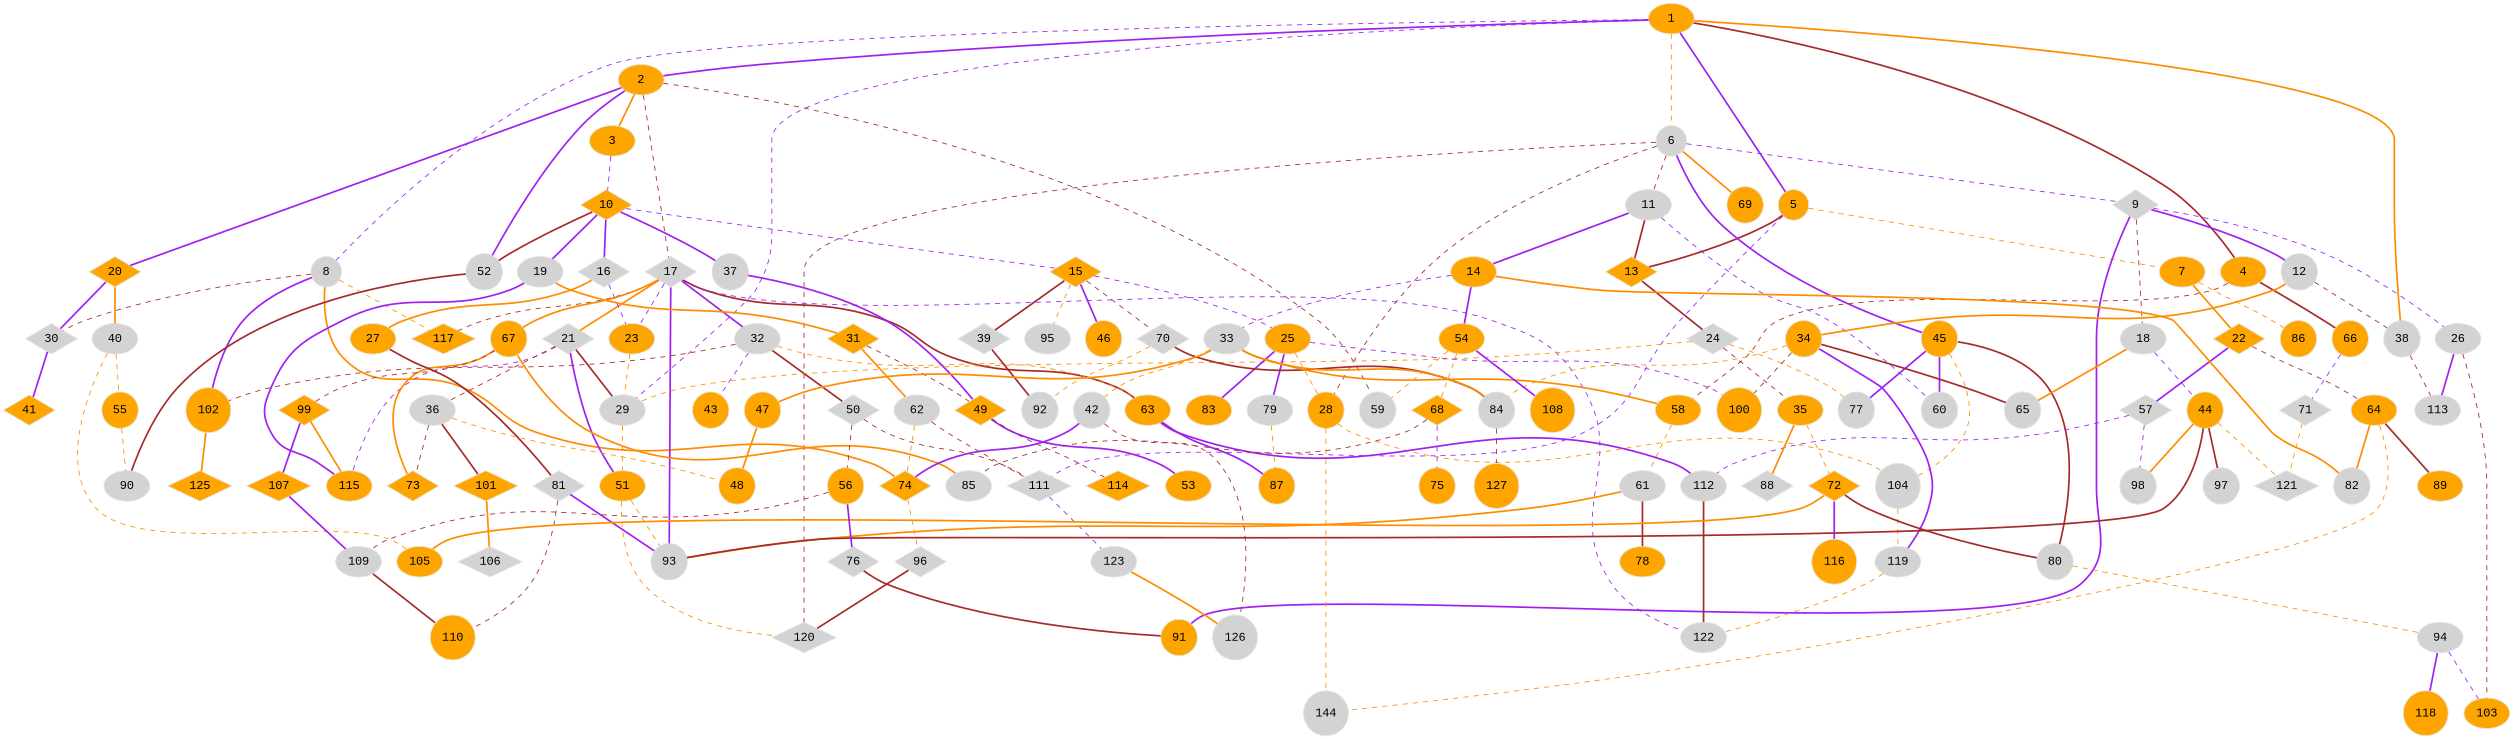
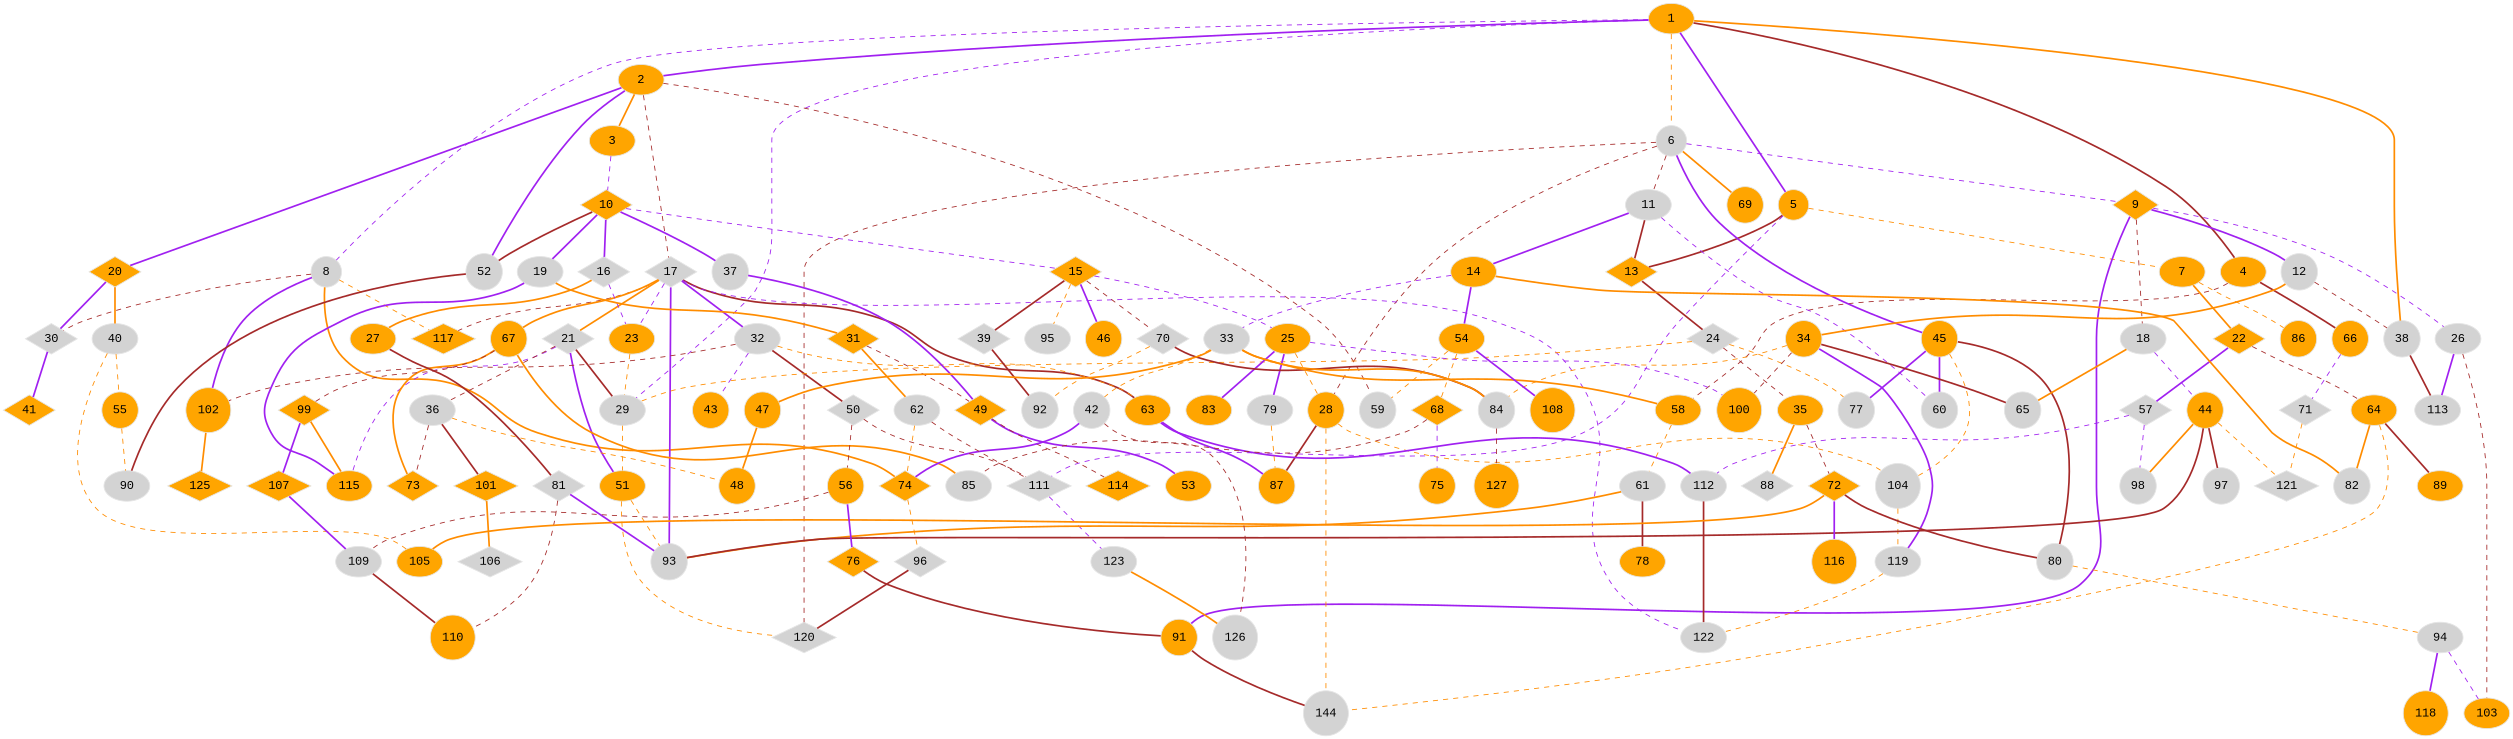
  graph {
    fontname="Liberation Mono"
    node [color=gray90 fillcolor=orange fontname="Liberation Mono" shape=circle style=filled]
    edge [color=darkorange fontname="Liberation Mono" style=bold]
    1 [shape=ellipse]
    2 [shape=ellipse]
    4 [shape=ellipse]
    5
    6 [fillcolor=lightgrey]
    8 [fillcolor=lightgrey]
    29 [fillcolor=lightgrey shape=ellipse]
    38 [fillcolor=lightgrey]
    3 [shape=ellipse]
    17 [fillcolor=lightgrey shape=diamond]
    20 [shape=diamond]
    52 [fillcolor=lightgrey]
    59 [fillcolor=lightgrey]
    58 [shape=ellipse]
    66
    7 [shape=ellipse]
    13 [shape=diamond]
    111 [fillcolor=lightgrey shape=diamond]
-   9 [fillcolor=lightgrey shape=diamond]
+   9 [shape=diamond]
    11 [fillcolor=lightgrey shape=ellipse]
    28
    45
    69
    120 [fillcolor=lightgrey shape=diamond]
    30 [fillcolor=lightgrey shape=diamond]
    74 [shape=diamond]
    102
    117 [shape=diamond]
    51 [shape=ellipse]
    113 [fillcolor=lightgrey shape=ellipse]
    10 [shape=diamond]
    23 [shape=ellipse]
    21 [fillcolor=lightgrey shape=diamond]
    32 [fillcolor=lightgrey shape=ellipse]
    63 [shape=ellipse]
    67
    93 [fillcolor=lightgrey]
    122 [fillcolor=lightgrey shape=ellipse]
    40 [fillcolor=lightgrey shape=ellipse]
    90 [fillcolor=lightgrey shape=ellipse]
    15 [shape=diamond]
    16 [fillcolor=lightgrey shape=diamond]
    19 [fillcolor=lightgrey shape=ellipse]
    37 [fillcolor=lightgrey]
    61 [fillcolor=lightgrey shape=ellipse]
    71 [fillcolor=lightgrey shape=diamond]
    22 [shape=diamond]
    86
    24 [fillcolor=lightgrey shape=diamond]
    123 [fillcolor=lightgrey shape=ellipse]
    12 [fillcolor=lightgrey]
    18 [fillcolor=lightgrey shape=ellipse]
    26 [fillcolor=lightgrey shape=ellipse]
    91
    14 [shape=ellipse]
    60 [fillcolor=lightgrey]
    87
    104 [fillcolor=lightgrey]
    n59 [fillcolor=lightgrey label=144]
    77 [fillcolor=lightgrey]
    80 [fillcolor=lightgrey]
    57 [fillcolor=lightgrey shape=diamond]
    64 [shape=ellipse]
    41 [shape=diamond]
    96 [fillcolor=lightgrey shape=diamond]
    125 [shape=diamond]
    34
    44
    65 [fillcolor=lightgrey]
    103 [shape=ellipse]
    25 [shape=ellipse]
    39 [fillcolor=lightgrey shape=diamond]
    46
    70 [fillcolor=lightgrey shape=diamond]
    95 [fillcolor=lightgrey shape=ellipse]
    27 [shape=ellipse]
    31 [shape=diamond]
    115 [shape=ellipse]
    49 [shape=diamond]
    33 [fillcolor=lightgrey shape=ellipse]
    54 [shape=ellipse]
    82 [fillcolor=lightgrey]
    100
    84 [fillcolor=lightgrey]
    119 [fillcolor=lightgrey shape=ellipse]
    35 [shape=ellipse]
    42 [fillcolor=lightgrey]
    47
    68 [shape=diamond]
    108
    79 [fillcolor=lightgrey shape=ellipse]
    83 [shape=ellipse]
    92 [fillcolor=lightgrey]
    81 [fillcolor=lightgrey shape=diamond]
    36 [fillcolor=lightgrey shape=ellipse]
    43
    50 [fillcolor=lightgrey shape=diamond]
    112 [fillcolor=lightgrey shape=ellipse]
    73 [shape=diamond]
    85 [fillcolor=lightgrey shape=ellipse]
    99 [shape=diamond]
    97 [fillcolor=lightgrey]
    98 [fillcolor=lightgrey]
    121 [fillcolor=lightgrey shape=diamond]
    62 [fillcolor=lightgrey shape=ellipse]
    55
    105 [shape=ellipse]
    48
    101 [shape=diamond]
    89 [shape=ellipse]
    72 [shape=diamond]
    88 [fillcolor=lightgrey shape=diamond]
    110
    53 [shape=ellipse]
    114 [shape=diamond]
    56
    126 [fillcolor=lightgrey]
    127
    116
    106 [fillcolor=lightgrey shape=diamond]
    94 [fillcolor=lightgrey shape=ellipse]
-   76 [fillcolor=lightgrey shape=diamond]
+   76 [shape=diamond]
    109 [fillcolor=lightgrey shape=ellipse]
    75
    78 [shape=ellipse]
    107 [shape=diamond]
    118
    1 -- 2 [color=purple]
    1 -- 4 [color=brown]
    1 -- 5 [color=purple]
    1 -- 6 [style=dashed]
    1 -- 8 [color=purple style=dashed]
    1 -- 29 [color=purple style=dashed]
    1 -- 38
    2 -- 3
    2 -- 17 [color=brown style=dashed]
    2 -- 20 [color=purple]
    2 -- 52 [color=purple]
    2 -- 59 [color=brown style=dashed]
    4 -- 58 [color=brown style=dashed]
    4 -- 66 [color=brown]
    5 -- 7 [style=dashed]
    5 -- 13 [color=brown]
    5 -- 111 [color=purple style=dashed]
    6 -- 9 [color=purple style=dashed]
    6 -- 11 [color=brown style=dashed]
    6 -- 28 [color=brown style=dashed]
    6 -- 45 [color=purple]
    6 -- 69
    6 -- 120 [color=brown style=dashed]
    8 -- 30 [color=brown style=dashed]
    8 -- 74
    8 -- 102 [color=purple]
    8 -- 117 [style=dashed]
    29 -- 51 [style=dashed]
-   38 -- 113 [color=brown style=dashed]
+   38 -- 113 [color=brown]
    3 -- 10 [color=purple style=dashed]
    17 -- 117 [color=brown style=dashed]
    17 -- 23 [color=purple style=dashed]
    17 -- 21
    17 -- 32 [color=purple]
    17 -- 63 [color=brown]
    17 -- 67
    17 -- 93 [color=purple]
    17 -- 122 [color=purple style=dashed]
    20 -- 30 [color=purple]
    20 -- 40
    52 -- 90 [color=brown]
    58 -- 61 [style=dashed]
    66 -- 71 [color=purple style=dashed]
    7 -- 22
    7 -- 86 [style=dashed]
    13 -- 24 [color=brown]
    111 -- 123 [color=purple style=dashed]
    9 -- 12 [color=purple]
    9 -- 18 [color=brown style=dashed]
    9 -- 26 [color=purple style=dashed]
    9 -- 91 [color=purple]
    11 -- 13 [color=brown]
    11 -- 14 [color=purple]
    11 -- 60 [color=purple style=dashed]
+   28 -- 87 [color=brown]
    28 -- 104 [style=dashed]
    28 -- n59 [style=dashed]
    45 -- 60 [color=purple]
    45 -- 104 [style=dashed]
    45 -- 77 [color=purple]
    45 -- 80 [color=brown]
    30 -- 41 [color=purple]
    74 -- 96 [style=dashed]
    102 -- 125
    51 -- 120 [style=dashed]
    51 -- 93 [style=dashed]
    10 -- 52 [color=brown]
    10 -- 15 [color=purple style=dashed]
    10 -- 16 [color=purple]
    10 -- 19 [color=purple]
    10 -- 37 [color=purple]
    23 -- 29 [style=dashed]
    21 -- 29 [color=brown]
    21 -- 51 [color=purple]
    21 -- 115 [color=purple style=dashed]
    21 -- 36 [color=brown style=dashed]
    32 -- 102 [color=brown style=dashed]
    32 -- 63 [style=dashed]
    32 -- 43 [color=purple style=dashed]
    32 -- 50 [color=brown]
    63 -- 87 [color=purple]
    63 -- 112 [color=purple]
    67 -- 73
    67 -- 85
    67 -- 99 [color=brown style=dashed]
    40 -- 55 [style=dashed]
    40 -- 105 [style=dashed]
    15 -- 25 [color=purple style=dashed]
    15 -- 39 [color=brown]
    15 -- 46 [color=purple]
    15 -- 70 [color=brown style=dashed]
    15 -- 95 [style=dashed]
    16 -- 23 [color=purple style=dashed]
    16 -- 27
    19 -- 31
    19 -- 115 [color=purple]
    37 -- 49 [color=purple]
    61 -- 93
    61 -- 78 [color=brown]
    71 -- 121 [style=dashed]
    22 -- 57 [color=purple]
    22 -- 64 [color=brown style=dashed]
    24 -- 29 [style=dashed]
    24 -- 77 [style=dashed]
    24 -- 35 [color=brown style=dashed]
    123 -- 126
    12 -- 38 [color=brown style=dashed]
    12 -- 34
    18 -- 44 [color=purple style=dashed]
    18 -- 65
    26 -- 113 [color=purple]
    26 -- 103 [color=brown style=dashed]
+   91 -- n59 [color=brown]
    14 -- 33 [color=purple style=dashed]
    14 -- 54 [color=purple]
    14 -- 82
    104 -- 119 [style=dashed]
    80 -- 94 [style=dashed]
    57 -- 112 [color=purple style=dashed]
    57 -- 98 [color=purple style=dashed]
    64 -- n59 [style=dashed]
    64 -- 82
    64 -- 89 [color=brown]
    96 -- 120 [color=brown]
    34 -- 65 [color=brown]
    34 -- 100 [color=brown style=dashed]
    34 -- 84 [style=dashed]
    34 -- 119 [color=purple]
    44 -- 93 [color=brown]
    44 -- 97 [color=brown]
    44 -- 98
    44 -- 121 [style=dashed]
    25 -- 28 [style=dashed]
    25 -- 100 [color=purple style=dashed]
    25 -- 79 [color=purple]
    25 -- 83 [color=purple]
    39 -- 92 [color=brown]
    70 -- 84 [color=brown]
    70 -- 92 [style=dashed]
    27 -- 81 [color=brown]
    31 -- 49 [color=brown style=dashed]
    31 -- 62
    49 -- 53 [color=purple]
    49 -- 114 [color=brown style=dashed]
    33 -- 58
    33 -- 84
    33 -- 42 [style=dashed]
    33 -- 47
    54 -- 59 [style=dashed]
    54 -- 68 [style=dashed]
    54 -- 108 [color=purple]
    84 -- 127 [color=brown style=dashed]
    119 -- 122 [style=dashed]
-   35 -- 72 [style=dashed]
+   35 -- 72 [color=brown style=dashed]
    35 -- 88
    42 -- 74 [color=purple]
    42 -- 126 [color=brown style=dashed]
    47 -- 48
    68 -- 85 [color=brown style=dashed]
    68 -- 75 [color=purple style=dashed]
    79 -- 87 [style=dashed]
    81 -- 93 [color=purple]
    81 -- 110 [color=brown style=dashed]
    36 -- 73 [color=brown style=dashed]
    36 -- 48 [style=dashed]
    36 -- 101 [color=brown]
    50 -- 111 [color=brown style=dashed]
    50 -- 56 [color=brown style=dashed]
    112 -- 122 [color=brown]
    99 -- 115
    99 -- 107 [color=purple]
    62 -- 111 [color=brown style=dashed]
    62 -- 74 [style=dashed]
    55 -- 90 [style=dashed]
    101 -- 106
    72 -- 80 [color=brown]
    72 -- 105
    72 -- 116 [color=purple]
    56 -- 76 [color=purple]
    56 -- 109 [color=brown style=dashed]
    94 -- 103 [color=purple style=dashed]
    94 -- 118 [color=purple]
    76 -- 91 [color=brown]
    109 -- 110 [color=brown]
    107 -- 109 [color=purple]
  }
